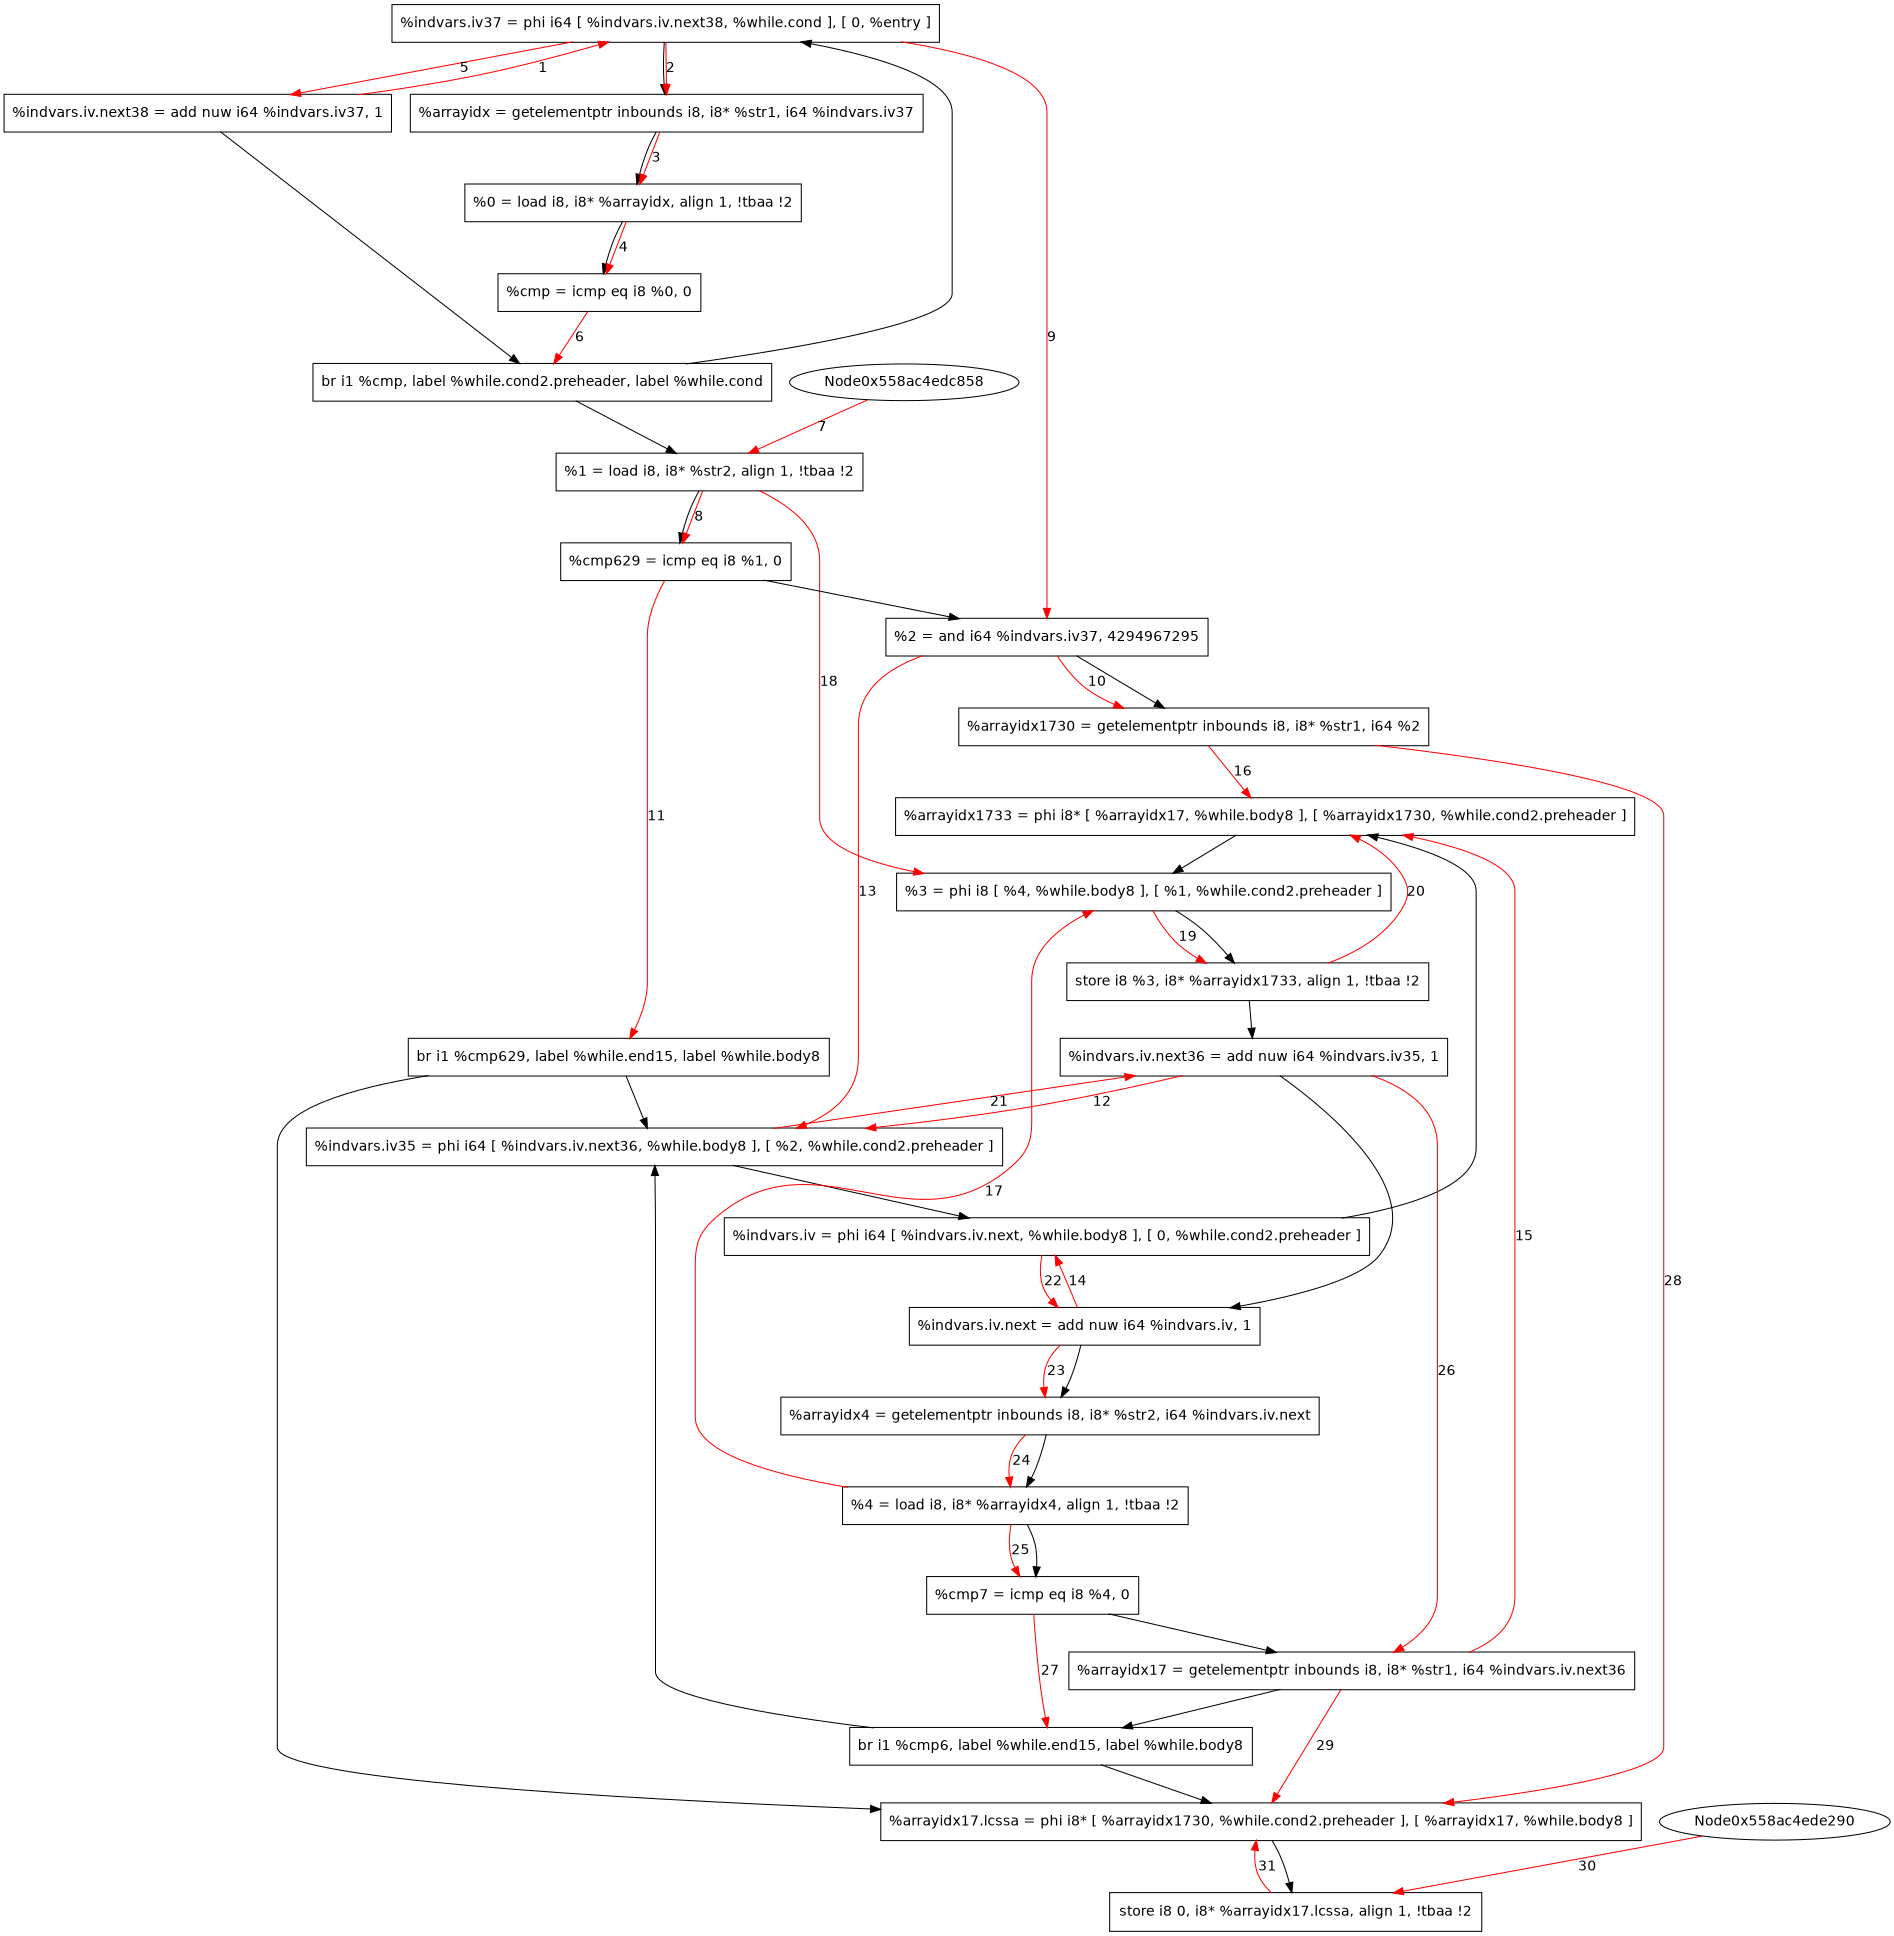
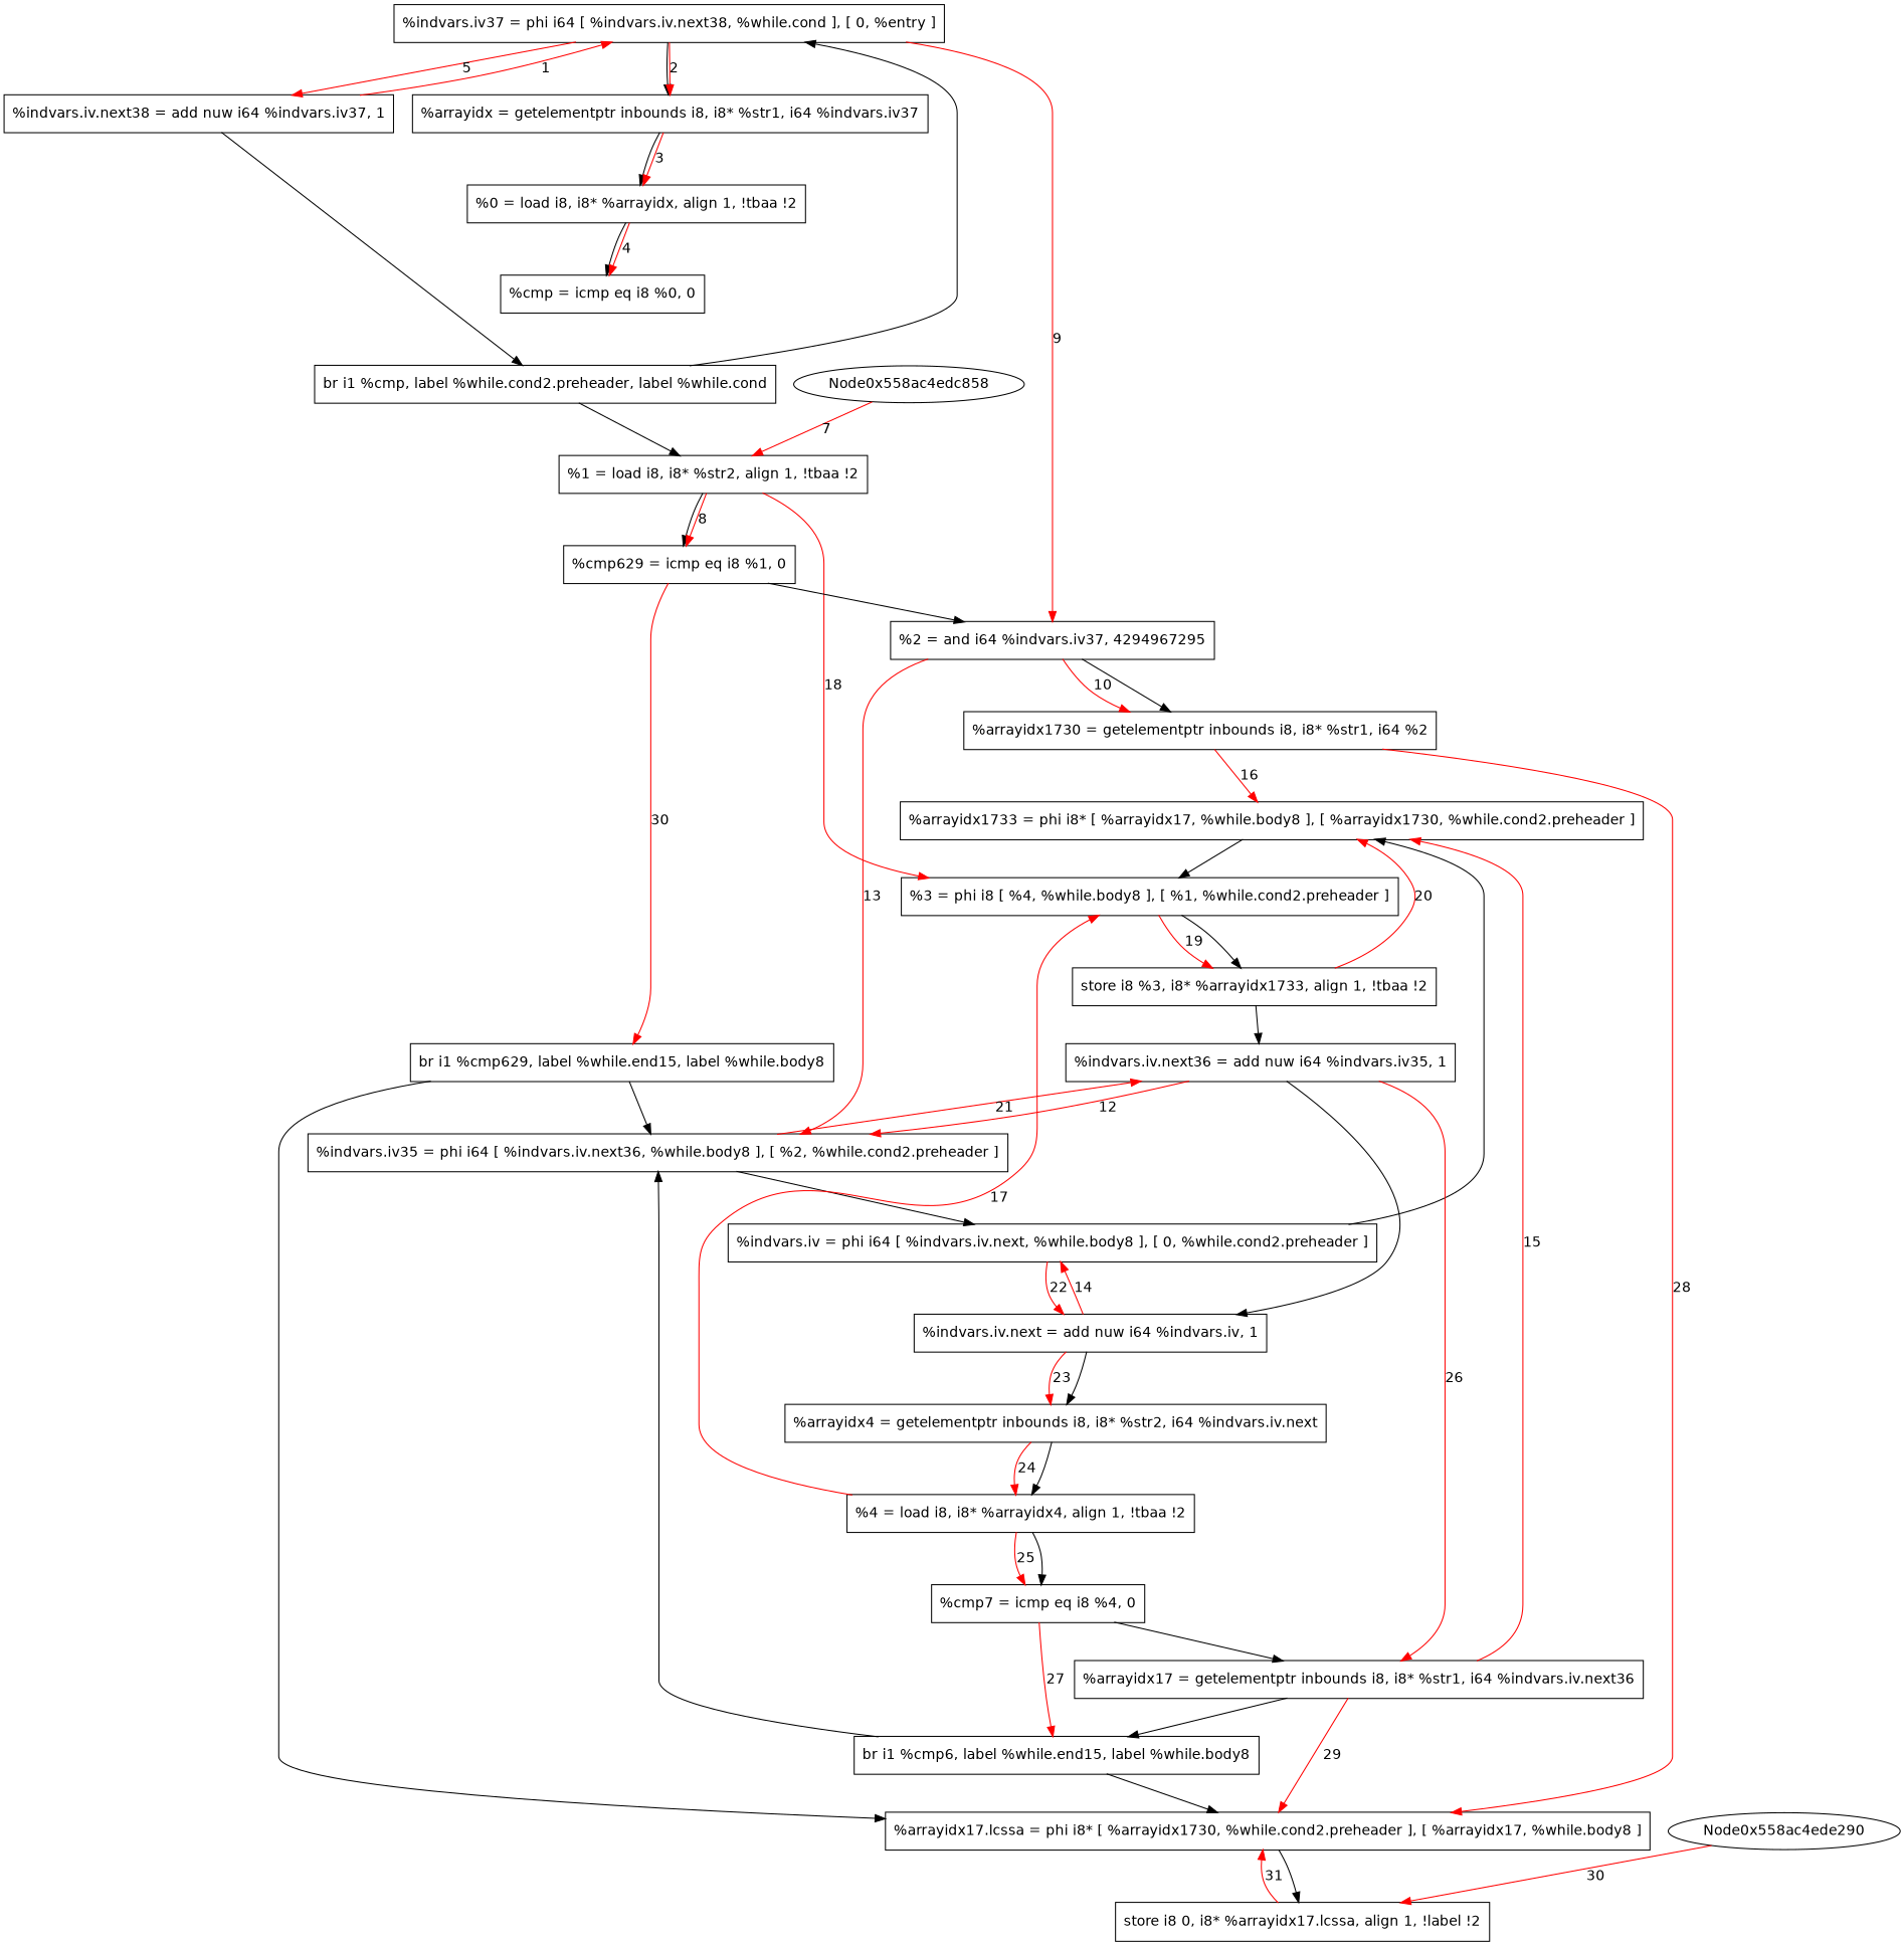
  digraph {
    fontname="DejaVu Sans"
    node [fontname="DejaVu Sans" shape=record]
    edge [fontname="DejaVu Sans" color=red]
    n1 [label="  %indvars.iv37 = phi i64 [ %indvars.iv.next38, %while.cond ], [ 0, %entry ]"]
    n2 [label="  %arrayidx = getelementptr inbounds i8, i8* %str1, i64 %indvars.iv37"]
    n3 [label="  %indvars.iv.next38 = add nuw i64 %indvars.iv37, 1"]
    n4 [label="  %2 = and i64 %indvars.iv37, 4294967295"]
    n5 [label="  %0 = load i8, i8* %arrayidx, align 1, !tbaa !2"]
    n6 [label="  br i1 %cmp, label %while.cond2.preheader, label %while.cond"]
    n7 [label="  %arrayidx1730 = getelementptr inbounds i8, i8* %str1, i64 %2"]
    n8 [label="  %indvars.iv35 = phi i64 [ %indvars.iv.next36, %while.body8 ], [ %2, %while.cond2.preheader ]"]
    n9 [label="  %cmp = icmp eq i8 %0, 0"]
    n10 [label="  %1 = load i8, i8* %str2, align 1, !tbaa !2"]
    n11 [label="  %cmp629 = icmp eq i8 %1, 0"]
    n12 [label="  %3 = phi i8 [ %4, %while.body8 ], [ %1, %while.cond2.preheader ]"]
    n13 [label="  br i1 %cmp629, label %while.end15, label %while.body8"]
    n14 [label="  store i8 %3, i8* %arrayidx1733, align 1, !tbaa !2"]
    n15 [label="  %arrayidx17.lcssa = phi i8* [ %arrayidx1730, %while.cond2.preheader ], [ %arrayidx17, %while.body8 ]"]
    n16 [label="  %arrayidx1733 = phi i8* [ %arrayidx17, %while.body8 ], [ %arrayidx1730, %while.cond2.preheader ]"]
    n17 [label="  %indvars.iv = phi i64 [ %indvars.iv.next, %while.body8 ], [ 0, %while.cond2.preheader ]"]
    n18 [label="  %indvars.iv.next36 = add nuw i64 %indvars.iv35, 1"]
-   n19 [label="  store i8 0, i8* %arrayidx17.lcssa, align 1, !tbaa !2"]
+   n19 [label="store i8 0, i8* %arrayidx17.lcssa, align 1, !label !2"]
    n20 [label="  %indvars.iv.next = add nuw i64 %indvars.iv, 1"]
    n21 [label="  %arrayidx17 = getelementptr inbounds i8, i8* %str1, i64 %indvars.iv.next36"]
    n22 [label="  %arrayidx4 = getelementptr inbounds i8, i8* %str2, i64 %indvars.iv.next"]
    n23 [label="  br i1 %cmp6, label %while.end15, label %while.body8"]
    n24 [label="  %4 = load i8, i8* %arrayidx4, align 1, !tbaa !2"]
    n25 [label="%cmp7 = icmp eq i8 %4, 0"]
    Node0x558ac4edc858 [shape=""]
    Node0x558ac4ede290 [shape=""]
    n1 -> n2 [color=""]
    n1 -> n2 [label=2]
    n1 -> n3 [label=5]
    n1 -> n4 [label=9]
    n2 -> n5 [color=""]
    n2 -> n5 [label=3]
    n3 -> n1 [label=1]
    n3 -> n6 [color=""]
    n4 -> n7 [color=""]
    n4 -> n7 [label=10]
    n4 -> n8 [label=13]
    n5 -> n9 [color=""]
    n5 -> n9 [label=4]
    n6 -> n1 [color=""]
    n6 -> n10 [color=""]
    n7 -> n15 [label=28]
    n7 -> n16 [label=16]
    n8 -> n17 [color=""]
    n8 -> n18 [label=21]
-   n9 -> n6 [label=6]
    n10 -> n11 [color=""]
    n10 -> n11 [label=8]
    n10 -> n12 [label=18]
    n11 -> n4 [color=""]
-   n11 -> n13 [label=11]
+   n11 -> n13 [label=30]
    n12 -> n14 [color=""]
    n12 -> n14 [label=19]
    n13 -> n8 [color=""]
    n13 -> n15 [color=""]
    n14 -> n16 [label=20]
    n14 -> n18 [color=""]
    n15 -> n19 [color=""]
    n16 -> n12 [color=""]
    n17 -> n16 [color=""]
    n17 -> n20 [label=22]
    n18 -> n8 [label=12]
    n18 -> n20 [color=""]
    n18 -> n21 [label=26]
    n19 -> n15 [label=31]
    n20 -> n17 [label=14]
    n20 -> n22 [color=""]
    n20 -> n22 [label=23]
    n21 -> n15 [label=29]
    n21 -> n16 [label=15]
    n21 -> n23 [color=""]
    n22 -> n24 [color=""]
    n22 -> n24 [label=24]
    n23 -> n8 [color=""]
    n23 -> n15 [color=""]
    n24 -> n12 [label=17]
    n24 -> n25 [color=""]
    n24 -> n25 [label=25]
    n25 -> n21 [color=""]
    n25 -> n23 [label=27]
    Node0x558ac4edc858 -> n10 [label=7]
    Node0x558ac4ede290 -> n19 [label=30]
  }
